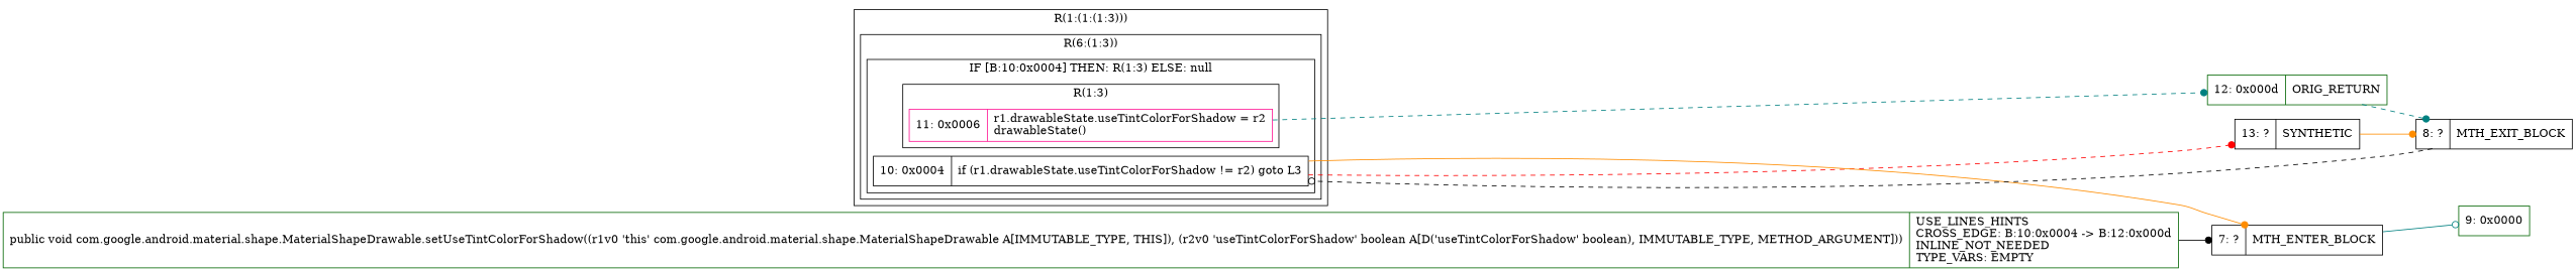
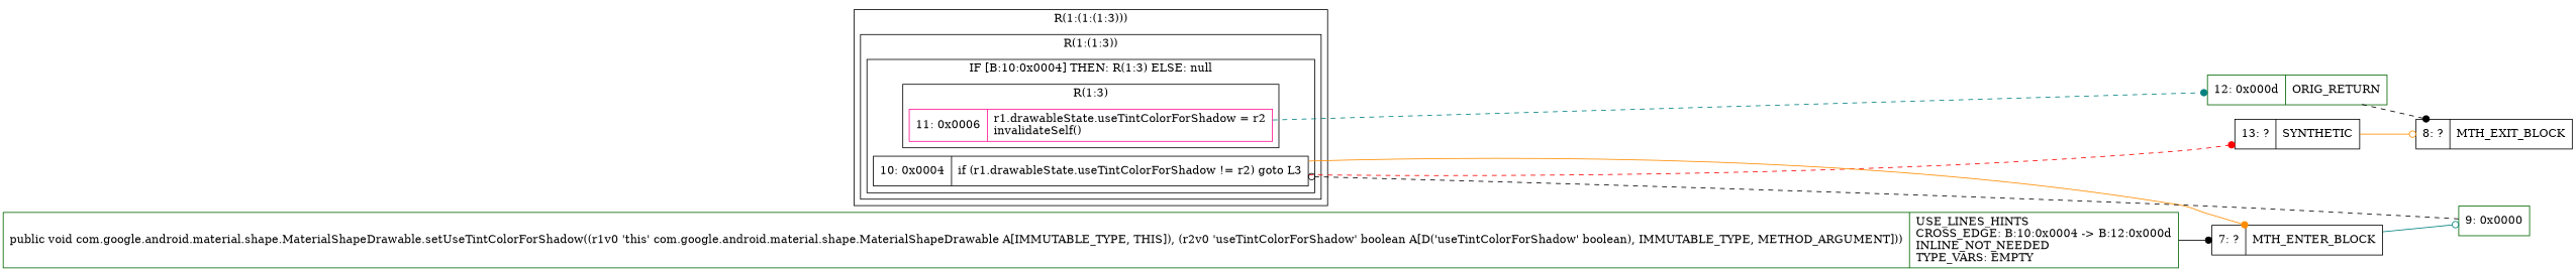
  digraph {
    rankdir=LR
    node [color=black shape=record]
    edge [arrowhead=dot color=teal style=dashed]
-   n1 [color=deeppink label="{11\:\ 0x0006|r1.drawableState.useTintColorForShadow = r2\ldrawableState()\l}"]
+   n1 [color=deeppink label="{11\:\ 0x0006|r1.drawableState.useTintColorForShadow = r2\linvalidateSelf()\l}"]
    n2 [label="{10\:\ 0x0004|if (r1.drawableState.useTintColorForShadow != r2) goto L3\l}"]
    n3 [color=darkgreen label="{12\:\ 0x000d|ORIG_RETURN\l}"]
    n4 [label="{13\:\ ?|SYNTHETIC\l}"]
    n5 [label="{7\:\ ?|MTH_ENTER_BLOCK\l}"]
    n6 [label="{8\:\ ?|MTH_EXIT_BLOCK\l}"]
    n7 [color=darkgreen label="{9\:\ 0x0000}"]
    n8 [color=darkgreen label="{public void com.google.android.material.shape.MaterialShapeDrawable.setUseTintColorForShadow((r1v0 'this' com.google.android.material.shape.MaterialShapeDrawable A[IMMUTABLE_TYPE, THIS]), (r2v0 'useTintColorForShadow' boolean A[D('useTintColorForShadow' boolean), IMMUTABLE_TYPE, METHOD_ARGUMENT]))  | USE_LINES_HINTS\lCROSS_EDGE: B:10:0x0004 \-\> B:12:0x000d\lINLINE_NOT_NEEDED\lTYPE_VARS: EMPTY\l}"]
    subgraph cluster_1 {
      label="R(1:(1:(1:3)))"
      subgraph cluster_2 {
-       label="R(6:(1:3))"
+       label="R(1:(1:3))"
        subgraph cluster_3 {
          label="IF [B:10:0x0004] THEN: R(1:3) ELSE: null"
          n2
          subgraph cluster_4 {
            label="R(1:3)"
            n1
          }
        }
      }
    }
    n1 -> n3
    n2 -> n4 [color=red]
    n2 -> n5 [color=darkorange style=solid]
-   n3 -> n6
-   n4 -> n6 [color=darkorange style=solid]
+   n3 -> n6 [color=black]
+   n4 -> n6 [arrowhead=odot color=darkorange style=solid]
    n5 -> n7 [arrowhead=odot style=solid]
-   n6 -> n2 [arrowhead=odot color=black]
+   n7 -> n2 [arrowhead=odot color=black]
    n8 -> n5 [color=black style=solid]
  }
